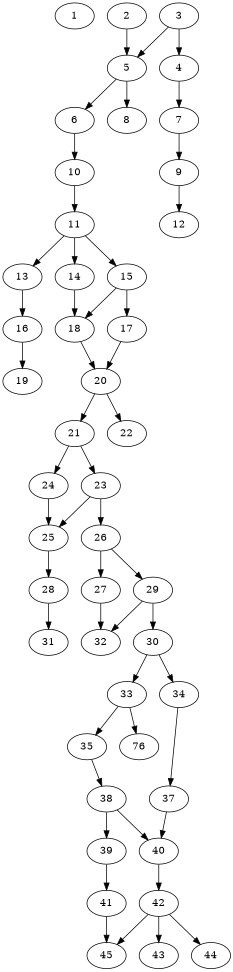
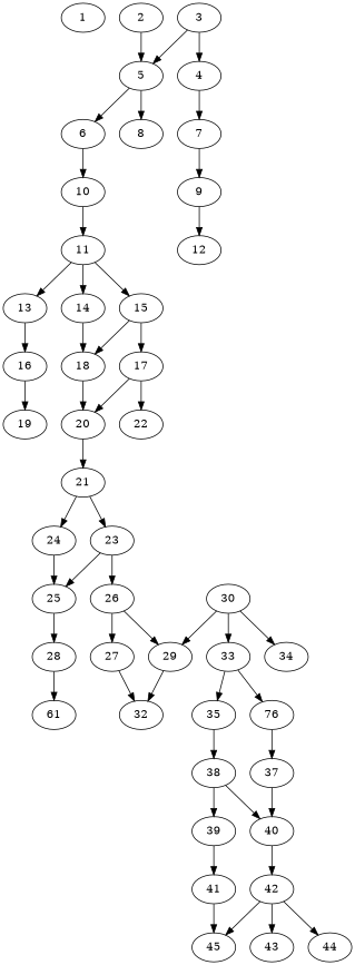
  digraph {
    node [alpha=0.12]
    1 [alpha=0.01 expect_size=47060992]
    2 [alpha=0.07 expect_size=23896064]
    5 [alpha=0.14 expect_size=9694208]
    6 [alpha=0.11 expect_size=18675712]
    8 [alpha=0.13 expect_size=37910528]
    10 [alpha=0.16 expect_size=46452736]
    3 [alpha=0.07 expect_size=51772416]
    4 [alpha=0.17 expect_size=30223360]
    7 [alpha=0.14 expect_size=18326528]
    9 [alpha=0.14 expect_size=25049088]
    12 [alpha=0.05 expect_size=42779648]
    11 [alpha=0.15 expect_size=41066496]
    13 [expect_size=11203584]
    14 [alpha=0.07 expect_size=27822080]
    15 [alpha=0.06 expect_size=19619840]
    16 [alpha=0.15 expect_size=5404672]
    18 [alpha=0.08 expect_size=17097728]
    17 [expect_size=30444544]
    19 [alpha=0.13 expect_size=47977472]
    20 [alpha=0.04 expect_size=33988608]
    21 [expect_size=24196096]
    22 [alpha=0.08 expect_size=12167168]
    23 [alpha=0.04 expect_size=23419904]
    24 [alpha=0.10 expect_size=52282368]
    25 [alpha=0.18 expect_size=22729728]
    26 [expect_size=37511168]
    28 [alpha=0.05 expect_size=5556224]
    27 [expect_size=25541632]
    29 [alpha=0.07 expect_size=25377792]
-   31 [alpha=0.01 expect_size=18184192]
+   31 [alpha=0.01 expect_size=18184192 label=61]
    32 [alpha=0.11 expect_size=46175232]
    30 [alpha=0.06 expect_size=9462784]
    33 [alpha=0.04 expect_size=17716224]
    34 [alpha=0.06 expect_size=26523648]
    35 [alpha=0.15 expect_size=50393088]
    n36 [alpha=0.03 expect_size=46588928 label=76]
    38 [alpha=0.07 expect_size=9345024]
    37 [alpha=0.02 expect_size=28545024]
    40 [alpha=0.04 expect_size=38104064]
    39 [alpha=0.09 expect_size=21657600]
    42 [expect_size=6921216]
    41 [alpha=0.06 expect_size=5521408]
    45 [alpha=0.19 expect_size=8843264]
    43 [alpha=0.05 expect_size=32655360]
    44 [alpha=0.18 expect_size=41497600]
    2 -> 5
    5 -> 6
    5 -> 8
    6 -> 10
    10 -> 11
    3 -> 5
    3 -> 4
    4 -> 7
    7 -> 9
    9 -> 12
    11 -> 13
    11 -> 14
    11 -> 15
    13 -> 16
    14 -> 18
    15 -> 18
    15 -> 17
    16 -> 19
    18 -> 20
    17 -> 20
    20 -> 21
-   20 -> 22
+   17 -> 22
    21 -> 23
    21 -> 24
    23 -> 25
    23 -> 26
    24 -> 25
    25 -> 28
    26 -> 27
    26 -> 29
    28 -> 31
    27 -> 32
    29 -> 32
-   29 -> 30
+   30 -> 29
    30 -> 33
    30 -> 34
    33 -> 35
    33 -> n36
    35 -> 38
-   34 -> 37
+   n36 -> 37
    38 -> 40
    38 -> 39
    37 -> 40
    40 -> 42
    39 -> 41
    42 -> 45
    42 -> 43
    42 -> 44
    41 -> 45
  }
